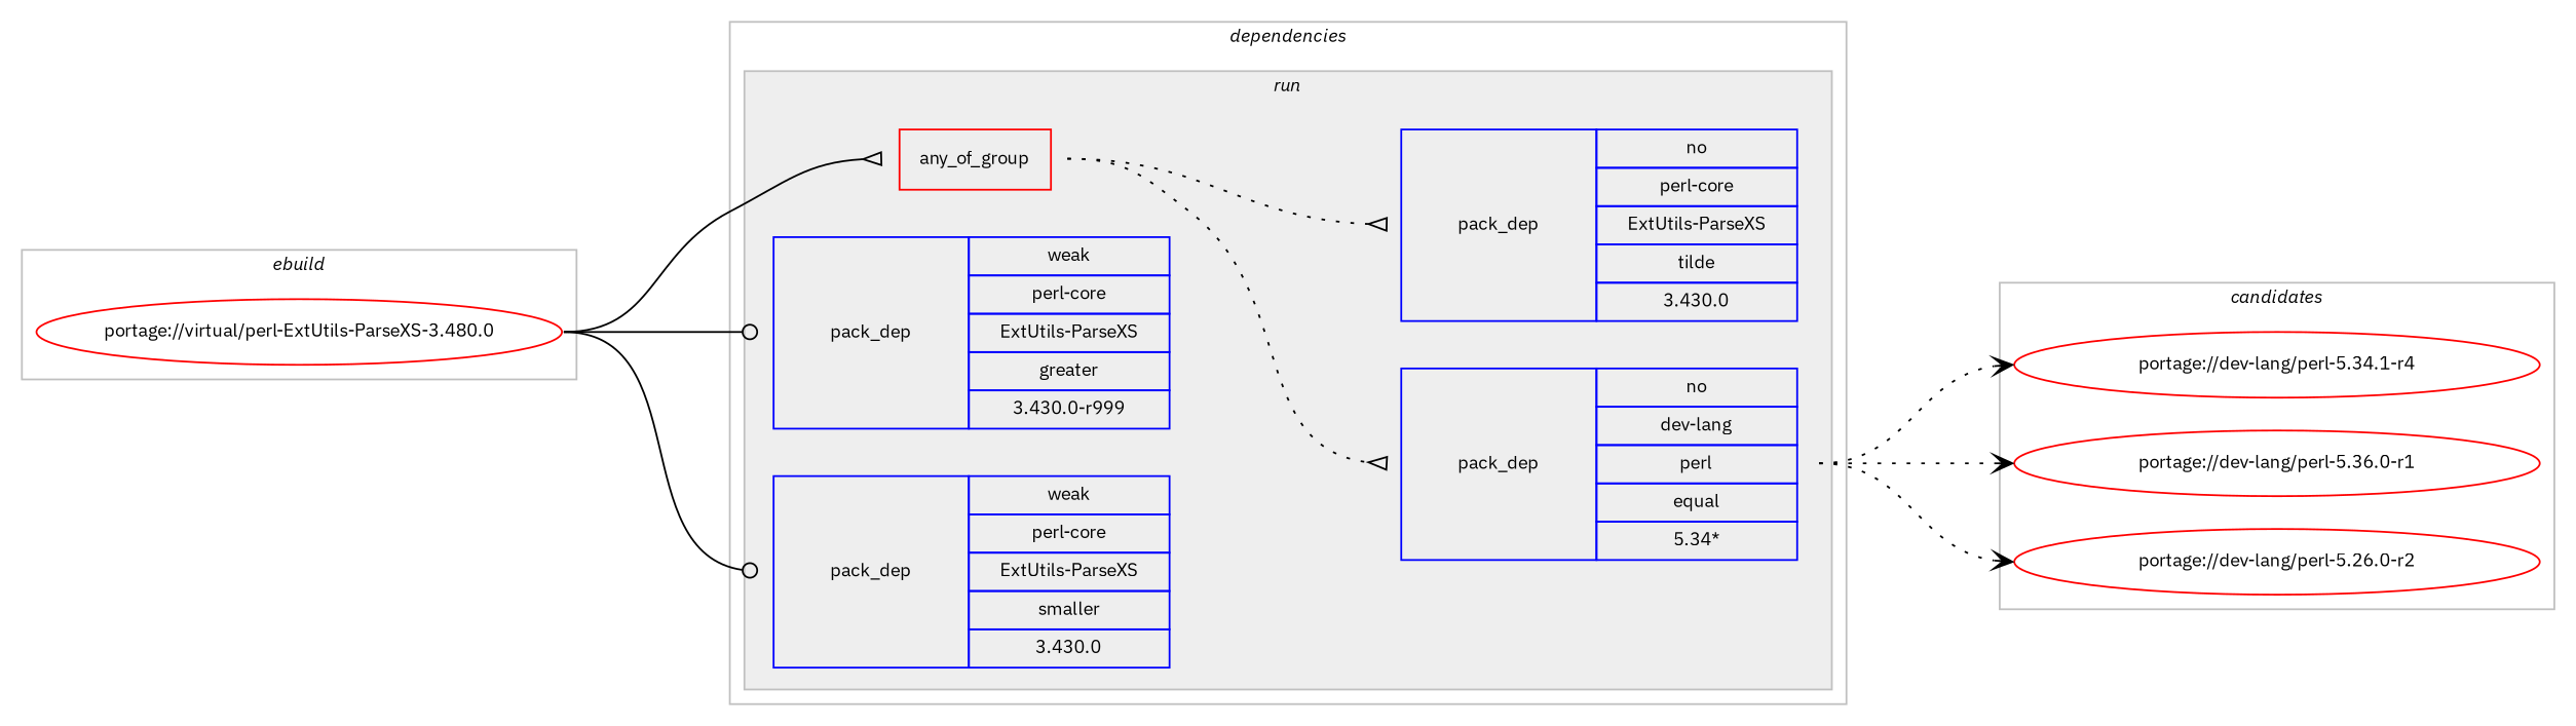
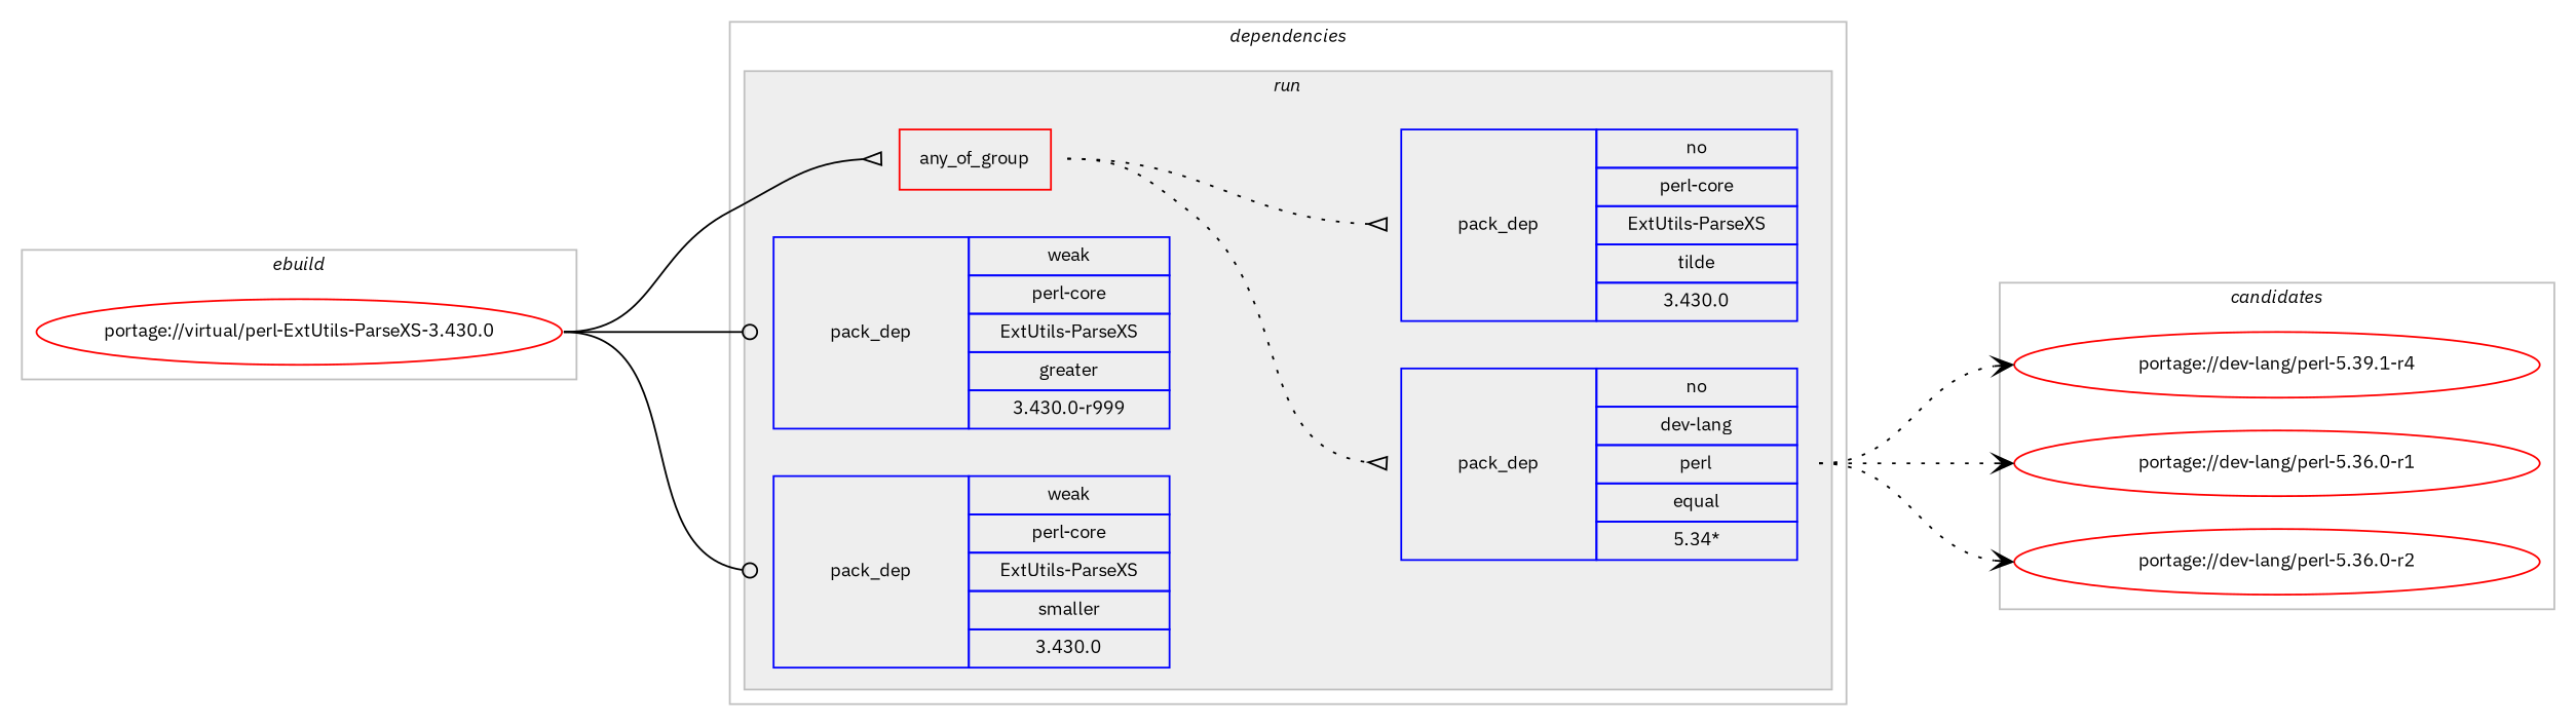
  digraph {
    compound=true
    concentrate=true
    fontname="IBM Plex Sans"
    fontsize=10
    newrank=true
    rankdir=LR
    ranksep=1.5
    node [color=red fontname="IBM Plex Sans" fontsize=10 shape=none]
    edge [arrowhead=oinv fontname="IBM Plex Sans" headport=w style=dotted tailport=e weight=20]
-   n1 [label="portage://virtual/perl-ExtUtils-ParseXS-3.480.0" width=4 shape=""]
+   n1 [label="portage://virtual/perl-ExtUtils-ParseXS-3.430.0" width=4 shape=""]
    n2 [color=blue label=<<TABLE BORDER="0" CELLBORDER="1" CELLSPACING="0" CELLPADDING="4" WIDTH="220"><TR><TD ROWSPAN="6" CELLPADDING="30">pack_dep</TD></TR><TR><TD WIDTH="110">no</TD></TR><TR><TD>dev-lang</TD></TR><TR><TD>perl</TD></TR><TR><TD>equal</TD></TR><TR><TD>5.34*</TD></TR></TABLE>>]
    n3 [color=blue label=<<TABLE BORDER="0" CELLBORDER="1" CELLSPACING="0" CELLPADDING="4" WIDTH="220"><TR><TD ROWSPAN="6" CELLPADDING="30">pack_dep</TD></TR><TR><TD WIDTH="110">no</TD></TR><TR><TD>perl-core</TD></TR><TR><TD>ExtUtils-ParseXS</TD></TR><TR><TD>tilde</TD></TR><TR><TD>3.430.0</TD></TR></TABLE>>]
    n4 [label=<<TABLE BORDER="0" CELLBORDER="1" CELLSPACING="0" CELLPADDING="4"><TR><TD CELLPADDING="10">any_of_group</TD></TR></TABLE>>]
    n5 [color=blue label=<<TABLE BORDER="0" CELLBORDER="1" CELLSPACING="0" CELLPADDING="4" WIDTH="220"><TR><TD ROWSPAN="6" CELLPADDING="30">pack_dep</TD></TR><TR><TD WIDTH="110">weak</TD></TR><TR><TD>perl-core</TD></TR><TR><TD>ExtUtils-ParseXS</TD></TR><TR><TD>greater</TD></TR><TR><TD>3.430.0-r999</TD></TR></TABLE>>]
    n6 [color=blue label=<<TABLE BORDER="0" CELLBORDER="1" CELLSPACING="0" CELLPADDING="4" WIDTH="220"><TR><TD ROWSPAN="6" CELLPADDING="30">pack_dep</TD></TR><TR><TD WIDTH="110">weak</TD></TR><TR><TD>perl-core</TD></TR><TR><TD>ExtUtils-ParseXS</TD></TR><TR><TD>smaller</TD></TR><TR><TD>3.430.0</TD></TR></TABLE>>]
-   n7 [label="portage://dev-lang/perl-5.34.1-r4" width=4 shape=""]
+   n7 [label="portage://dev-lang/perl-5.39.1-r4" width=4 shape=""]
    n8 [label="portage://dev-lang/perl-5.36.0-r1" width=4 shape=""]
-   n9 [label="portage://dev-lang/perl-5.26.0-r2" width=4 shape=""]
+   n9 [label="portage://dev-lang/perl-5.36.0-r2" width=4 shape=""]
    subgraph cluster_1 {
      color=gray
      label=<<i>ebuild</i>>
      rank=same
      n1
    }
    subgraph cluster_2 {
      color=gray
      label=<<i>dependencies</i>>
      subgraph cluster_3 {
        color=gray
        fillcolor="#eeeeee"
        label=<<i>compile</i>>
        style=filled
      }
      subgraph cluster_4 {
        color=gray
        fillcolor="#eeeeee"
        label=<<i>compile and run</i>>
        style=filled
      }
      subgraph cluster_5 {
        color=gray
        fillcolor="#eeeeee"
        label=<<i>run</i>>
        style=filled
        subgraph sub_6 {
          color=gray
          fillcolor="#eeeeee"
          label=<<i>run</i>>
          style=filled
          n4
          subgraph sub_7 {
            color=gray
            fillcolor="#eeeeee"
            label=<<i>run</i>>
            style=filled
            n2
          }
          subgraph sub_8 {
            color=gray
            fillcolor="#eeeeee"
            label=<<i>run</i>>
            style=filled
            n3
          }
        }
        subgraph sub_9 {
          color=gray
          fillcolor="#eeeeee"
          label=<<i>run</i>>
          style=filled
          n5
        }
        subgraph sub_10 {
          color=gray
          fillcolor="#eeeeee"
          label=<<i>run</i>>
          style=filled
          n6
        }
      }
    }
    subgraph cluster_11 {
      color=gray
      label=<<i>candidates</i>>
      rank=same
      subgraph sub_12 {
        color=black
        label=<<i>candidates</i>>
        nodesep=1
        rank=same
        n7
        n8
        n9
      }
      subgraph sub_13 {
        color=black
        label=<<i>candidates</i>>
        nodesep=1
        rank=same
      }
      subgraph sub_14 {
        color=black
        label=<<i>candidates</i>>
        nodesep=1
        rank=same
      }
      subgraph sub_15 {
        color=black
        label=<<i>candidates</i>>
        nodesep=1
        rank=same
      }
    }
    n1 -> n4 [style=solid]
    n1 -> n5 [arrowhead=odot style=solid]
    n1 -> n6 [arrowhead=odot style=solid]
    n2 -> n7 [arrowhead=vee weight=100]
    n2 -> n8 [arrowhead=vee weight=100]
    n2 -> n9 [arrowhead=vee weight=100]
    n4 -> n2
    n4 -> n3
  }
